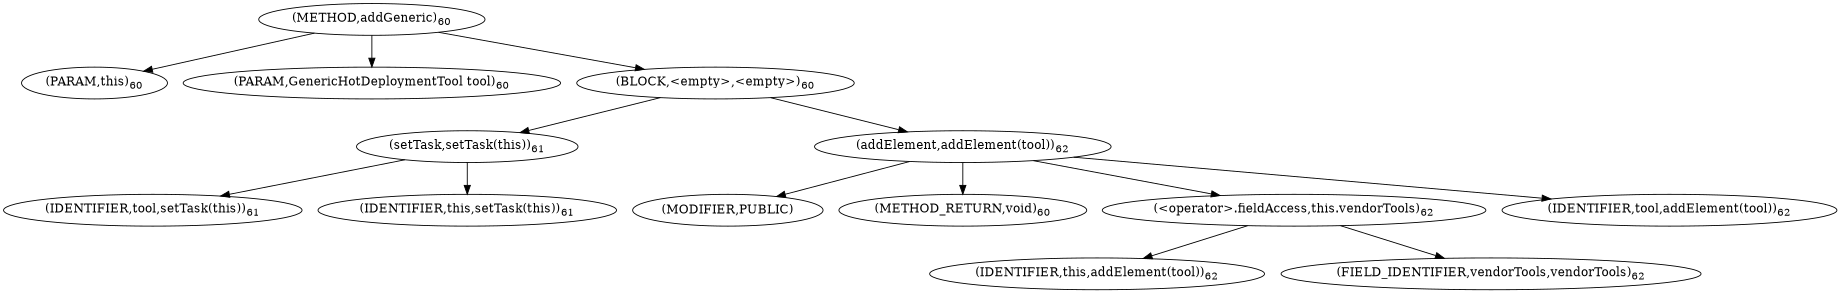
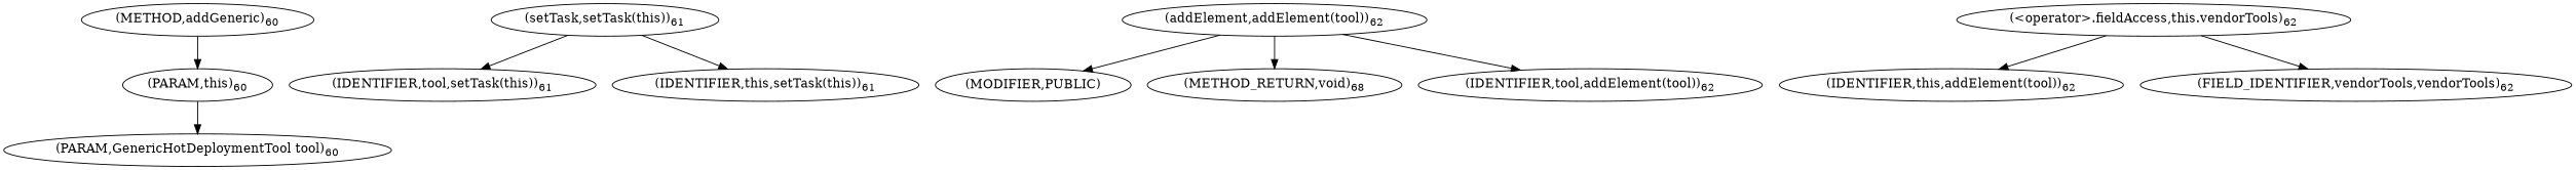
  digraph {
    n1 [label=<(METHOD,addGeneric)<SUB>60</SUB>>]
    n2 [label=<(PARAM,this)<SUB>60</SUB>>]
    n3 [label=<(PARAM,GenericHotDeploymentTool tool)<SUB>60</SUB>>]
-   n4 [label=<(BLOCK,&lt;empty&gt;,&lt;empty&gt;)<SUB>60</SUB>>]
    n5 [label=<(setTask,setTask(this))<SUB>61</SUB>>]
    n6 [label=<(addElement,addElement(tool))<SUB>62</SUB>>]
    n7 [label=<(MODIFIER,PUBLIC)>]
-   n8 [label=<(METHOD_RETURN,void)<SUB>60</SUB>>]
+   n8 [label=<(METHOD_RETURN,void)<SUB>68</SUB>>]
    n9 [label=<(IDENTIFIER,tool,setTask(this))<SUB>61</SUB>>]
    n10 [label=<(IDENTIFIER,this,setTask(this))<SUB>61</SUB>>]
    n11 [label=<(&lt;operator&gt;.fieldAccess,this.vendorTools)<SUB>62</SUB>>]
    n12 [label=<(IDENTIFIER,tool,addElement(tool))<SUB>62</SUB>>]
    n13 [label=<(IDENTIFIER,this,addElement(tool))<SUB>62</SUB>>]
    n14 [label=<(FIELD_IDENTIFIER,vendorTools,vendorTools)<SUB>62</SUB>>]
    n1 -> n2
-   n1 -> n3
-   n1 -> n4
-   n4 -> n5
-   n4 -> n6
+   n2 -> n3
    n5 -> n9
    n5 -> n10
    n6 -> n7
    n6 -> n8
-   n6 -> n11
    n6 -> n12
    n11 -> n13
    n11 -> n14
  }
